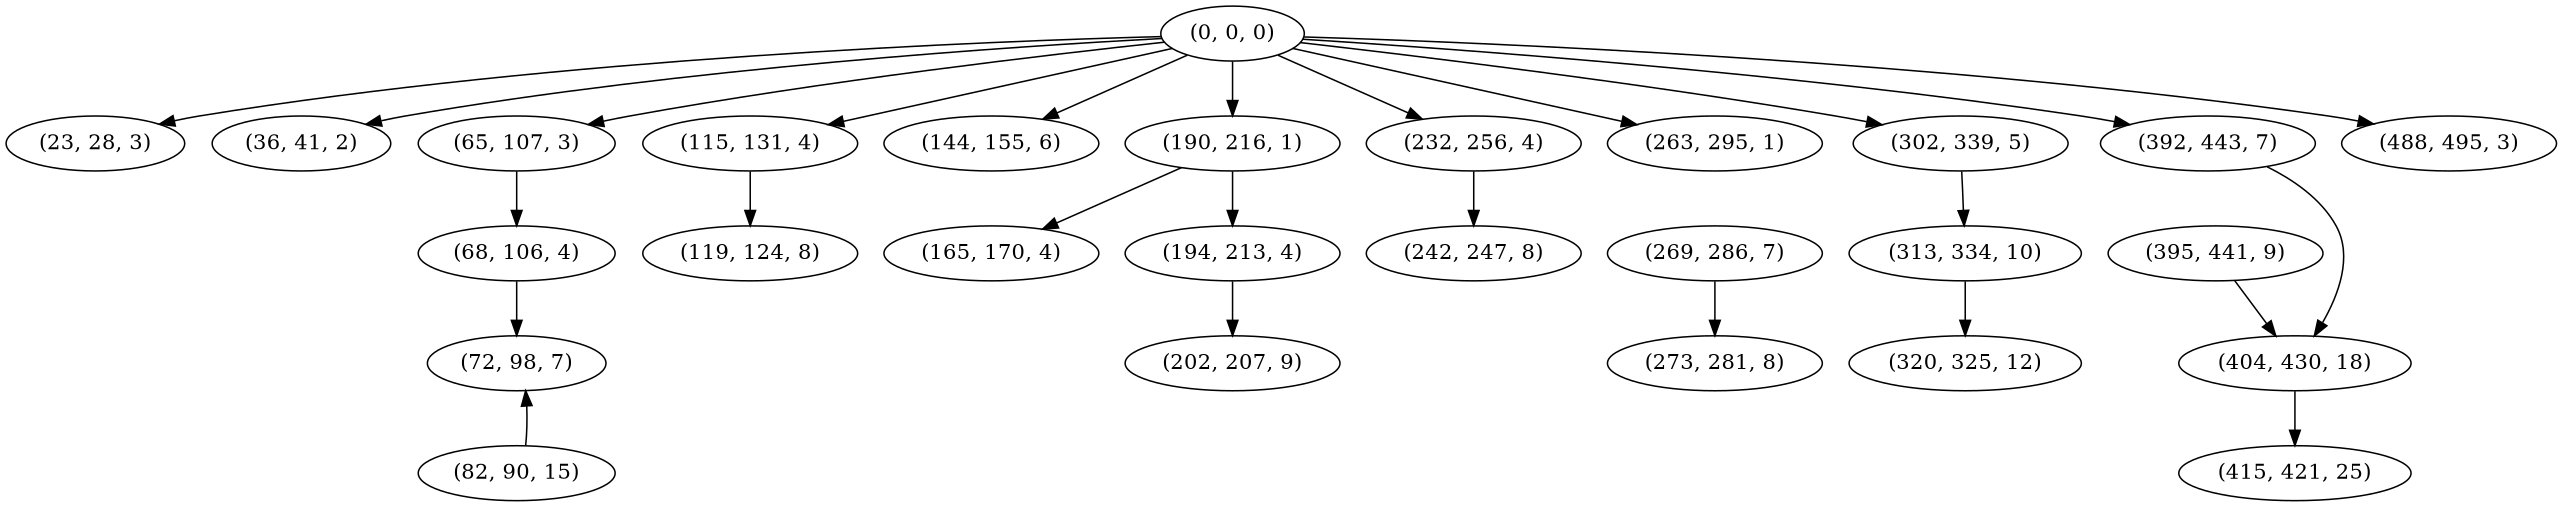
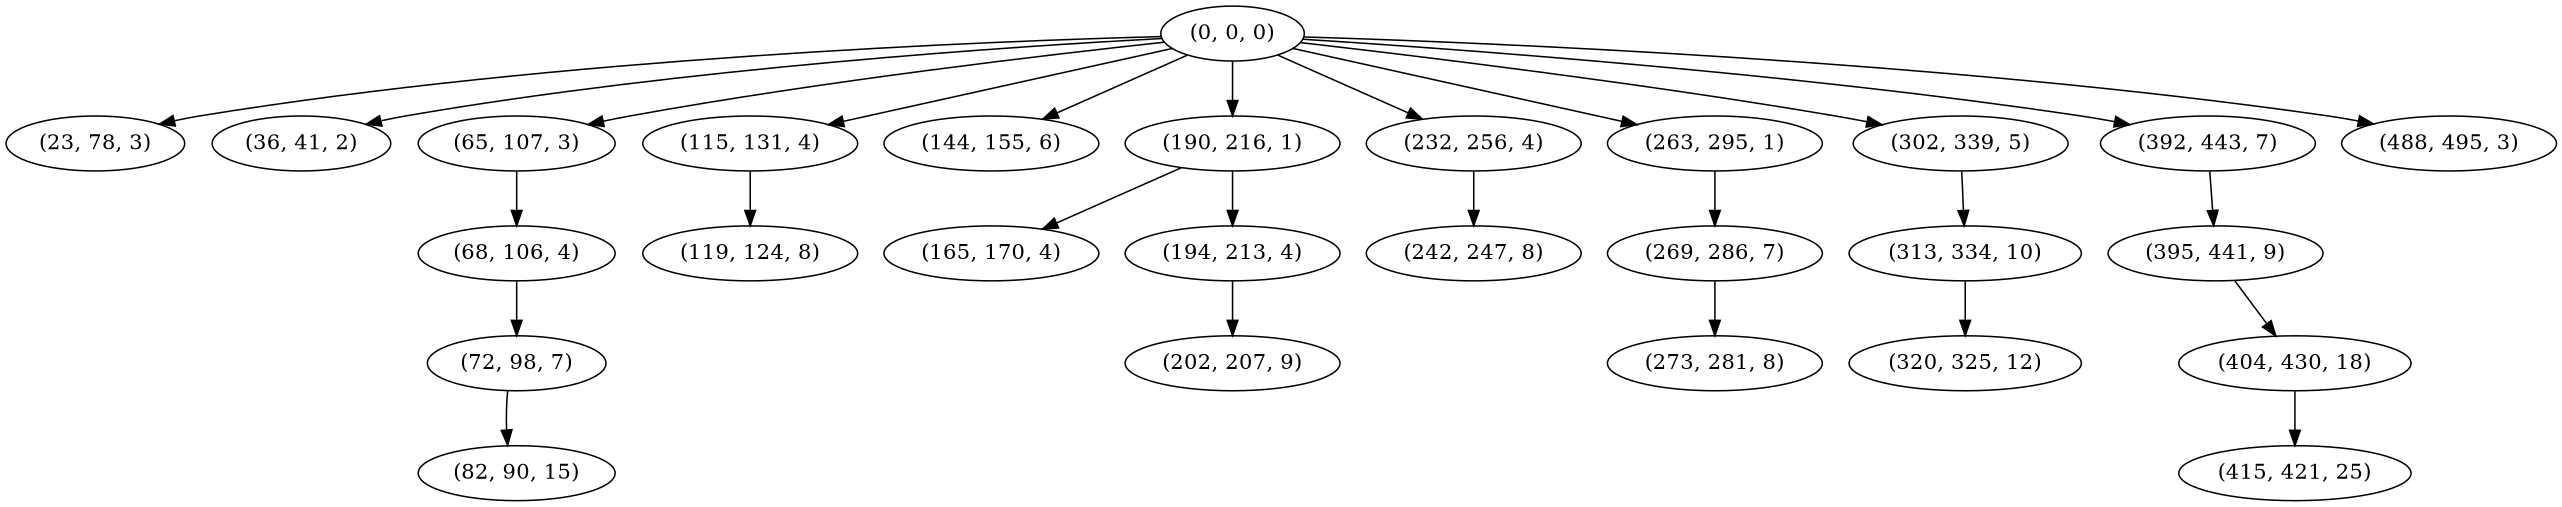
  digraph {
    "(0, 0, 0)"
-   "(23, 28, 3)"
+   "(23, 28, 3)" [label="(23, 78, 3)"]
    "(36, 41, 2)"
    "(65, 107, 3)"
    "(115, 131, 4)"
    "(144, 155, 6)"
    "(190, 216, 1)"
    "(232, 256, 4)"
    "(263, 295, 1)"
    "(302, 339, 5)"
    "(392, 443, 7)"
    "(488, 495, 3)"
    "(68, 106, 4)"
    "(119, 124, 8)"
    "(165, 170, 4)"
    "(194, 213, 4)"
    "(242, 247, 8)"
    "(269, 286, 7)"
    "(313, 334, 10)"
    "(395, 441, 9)"
    "(72, 98, 7)"
    "(82, 90, 15)"
    "(202, 207, 9)"
    "(273, 281, 8)"
    "(320, 325, 12)"
    "(404, 430, 18)"
    "(415, 421, 25)"
    "(0, 0, 0)" -> "(23, 28, 3)"
    "(0, 0, 0)" -> "(36, 41, 2)"
    "(0, 0, 0)" -> "(65, 107, 3)"
    "(0, 0, 0)" -> "(115, 131, 4)"
    "(0, 0, 0)" -> "(144, 155, 6)"
    "(0, 0, 0)" -> "(190, 216, 1)"
    "(0, 0, 0)" -> "(232, 256, 4)"
    "(0, 0, 0)" -> "(263, 295, 1)"
    "(0, 0, 0)" -> "(302, 339, 5)"
    "(0, 0, 0)" -> "(392, 443, 7)"
    "(0, 0, 0)" -> "(488, 495, 3)"
    "(65, 107, 3)" -> "(68, 106, 4)"
    "(115, 131, 4)" -> "(119, 124, 8)"
    "(190, 216, 1)" -> "(165, 170, 4)"
    "(190, 216, 1)" -> "(194, 213, 4)"
    "(232, 256, 4)" -> "(242, 247, 8)"
+   "(263, 295, 1)" -> "(269, 286, 7)"
    "(302, 339, 5)" -> "(313, 334, 10)"
-   "(392, 443, 7)" -> "(404, 430, 18)"
+   "(392, 443, 7)" -> "(395, 441, 9)"
    "(68, 106, 4)" -> "(72, 98, 7)"
    "(194, 213, 4)" -> "(202, 207, 9)"
    "(269, 286, 7)" -> "(273, 281, 8)"
    "(313, 334, 10)" -> "(320, 325, 12)"
    "(395, 441, 9)" -> "(404, 430, 18)"
-   "(82, 90, 15)" -> "(72, 98, 7)"
+   "(72, 98, 7)" -> "(82, 90, 15)"
    "(404, 430, 18)" -> "(415, 421, 25)"
  }
